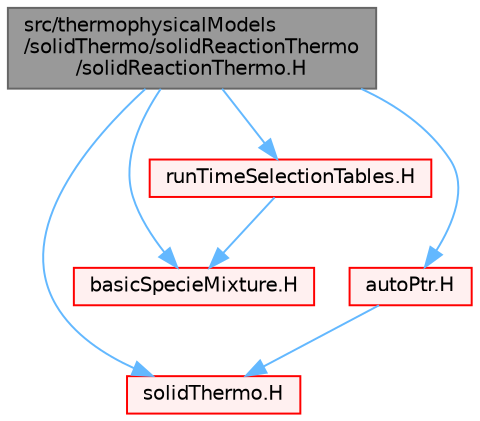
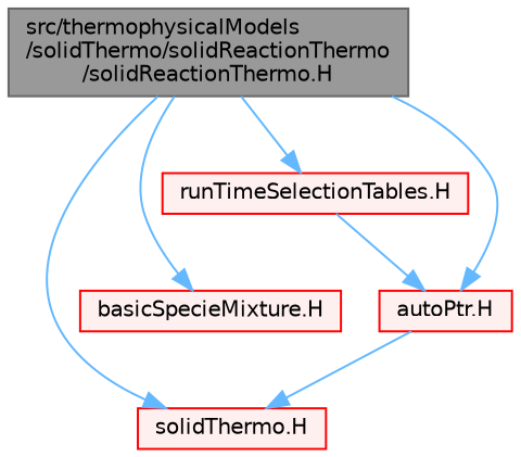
  digraph {
    node [color=red fillcolor="#FFF0F0" fontname=Helvetica fontsize=10 shape=box style=filled]
    edge [color=steelblue1 fontname=Helvetica fontsize=10 labelfontname=Helvetica labelfontsize=10 style=solid]
    n1 [color=gray40 fillcolor=grey60 fontcolor=black height=0.2 label="src/thermophysicalModels\l/solidThermo/solidReactionThermo\l/solidReactionThermo.H" width=0.4]
    n2 [height=0.2 label="basicSpecieMixture.H" width=0.4]
    n3 [height=0.2 label="solidThermo.H" width=0.4]
    n4 [height=0.2 label="autoPtr.H" width=0.4]
    n5 [height=0.2 label="runTimeSelectionTables.H" width=0.4]
    n1 -> n2
    n1 -> n3
    n1 -> n4
    n1 -> n5
    n4 -> n3
-   n5 -> n2
+   n5 -> n4
  }
